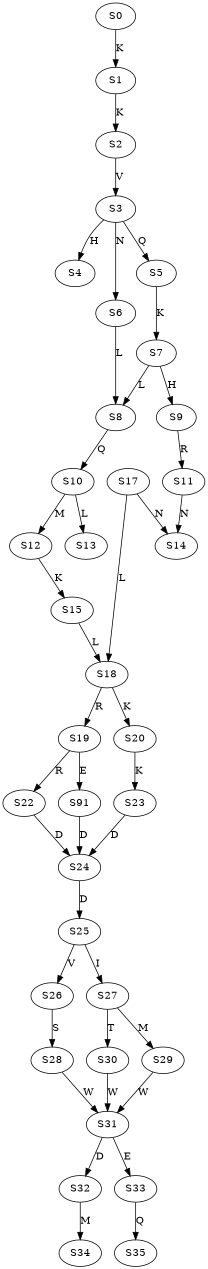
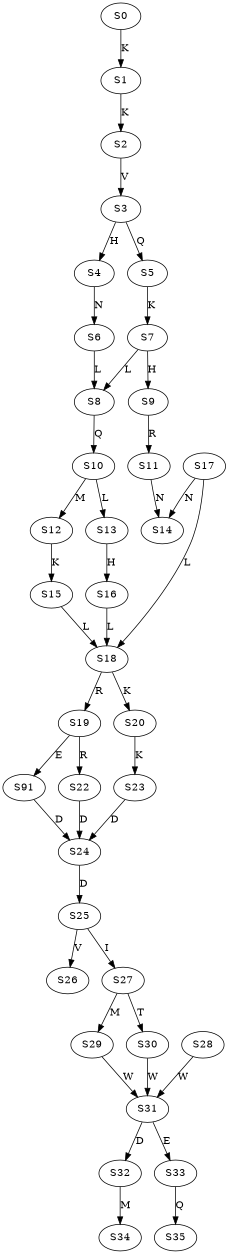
  strict digraph {
    S0
    S1
    S2
    S3
    S4
    S5
    S6
    S7
    S8
    S9
    S10
    S11
    S12
    S13
    S14
    S15
+   S16
    S18
    S17
    S19
    S20
    n22 [label=S91]
    S22
    S23
    S24
    S25
    S26
    S27
    S28
    S29
    S30
    S31
    S32
    S33
    S34
    S35
    S0 -> S1 [label=K]
    S1 -> S2 [label=K]
    S2 -> S3 [label=V]
    S3 -> S4 [label=H]
    S3 -> S5 [label=Q]
-   S3 -> S6 [label=N]
+   S4 -> S6 [label=N]
    S5 -> S7 [label=K]
    S6 -> S8 [label=L]
    S7 -> S8 [label=L]
    S7 -> S9 [label=H]
    S8 -> S10 [label=Q]
    S9 -> S11 [label=R]
    S10 -> S12 [label=M]
    S10 -> S13 [label=L]
    S11 -> S14 [label=N]
    S12 -> S15 [label=K]
+   S13 -> S16 [label=H]
    S15 -> S18 [label=L]
+   S16 -> S18 [label=L]
    S18 -> S19 [label=R]
    S18 -> S20 [label=K]
    S17 -> S14 [label=N]
    S17 -> S18 [label=L]
    S19 -> n22 [label=E]
    S19 -> S22 [label=R]
    S20 -> S23 [label=K]
    n22 -> S24 [label=D]
    S22 -> S24 [label=D]
    S23 -> S24 [label=D]
    S24 -> S25 [label=D]
    S25 -> S26 [label=V]
    S25 -> S27 [label=I]
-   S26 -> S28 [label=S]
    S27 -> S29 [label=M]
    S27 -> S30 [label=T]
    S28 -> S31 [label=W]
    S29 -> S31 [label=W]
    S30 -> S31 [label=W]
    S31 -> S32 [label=D]
    S31 -> S33 [label=E]
    S32 -> S34 [label=M]
    S33 -> S35 [label=Q]
  }
